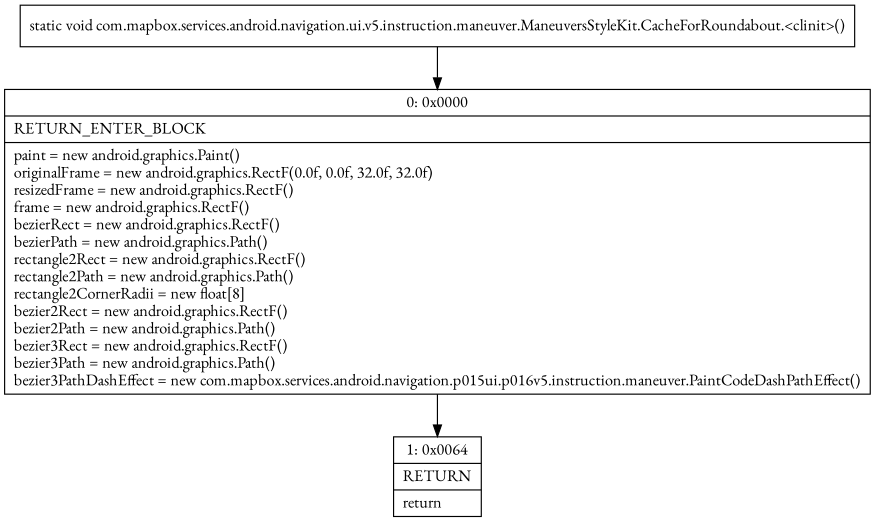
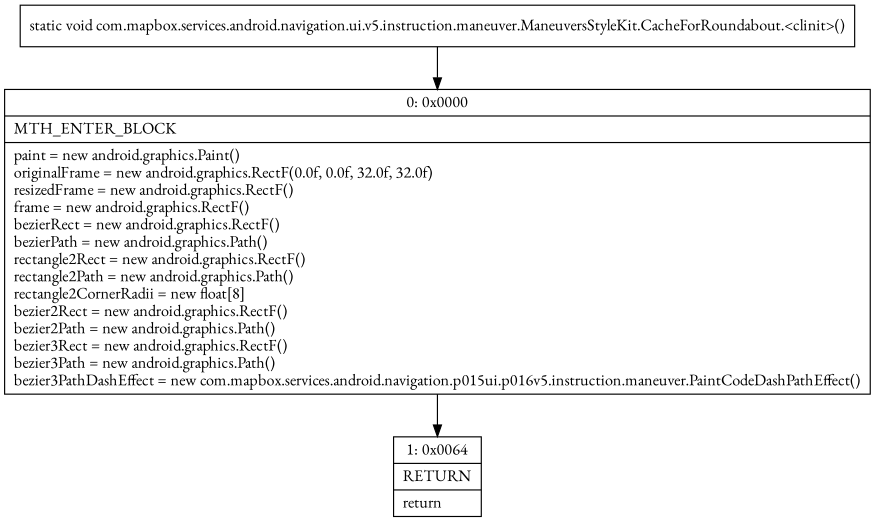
  digraph {
    fontname="EB Garamond"
    node [shape=record fontname="EB Garamond"]
    edge [fontname="EB Garamond"]
-   n1 [label="{0\:\ 0x0000|RETURN_ENTER_BLOCK\l|paint = new android.graphics.Paint()\loriginalFrame = new android.graphics.RectF(0.0f, 0.0f, 32.0f, 32.0f)\lresizedFrame = new android.graphics.RectF()\lframe = new android.graphics.RectF()\lbezierRect = new android.graphics.RectF()\lbezierPath = new android.graphics.Path()\lrectangle2Rect = new android.graphics.RectF()\lrectangle2Path = new android.graphics.Path()\lrectangle2CornerRadii = new float[8]\lbezier2Rect = new android.graphics.RectF()\lbezier2Path = new android.graphics.Path()\lbezier3Rect = new android.graphics.RectF()\lbezier3Path = new android.graphics.Path()\lbezier3PathDashEffect = new com.mapbox.services.android.navigation.p015ui.p016v5.instruction.maneuver.PaintCodeDashPathEffect()\l}"]
+   n1 [label="{0\:\ 0x0000|MTH_ENTER_BLOCK\l|paint = new android.graphics.Paint()\loriginalFrame = new android.graphics.RectF(0.0f, 0.0f, 32.0f, 32.0f)\lresizedFrame = new android.graphics.RectF()\lframe = new android.graphics.RectF()\lbezierRect = new android.graphics.RectF()\lbezierPath = new android.graphics.Path()\lrectangle2Rect = new android.graphics.RectF()\lrectangle2Path = new android.graphics.Path()\lrectangle2CornerRadii = new float[8]\lbezier2Rect = new android.graphics.RectF()\lbezier2Path = new android.graphics.Path()\lbezier3Rect = new android.graphics.RectF()\lbezier3Path = new android.graphics.Path()\lbezier3PathDashEffect = new com.mapbox.services.android.navigation.p015ui.p016v5.instruction.maneuver.PaintCodeDashPathEffect()\l}"]
    n2 [label="{1\:\ 0x0064|RETURN\l|return\l}"]
    n3 [label="{static void com.mapbox.services.android.navigation.ui.v5.instruction.maneuver.ManeuversStyleKit.CacheForRoundabout.\<clinit\>() }"]
    n1 -> n2
    n3 -> n1
  }
